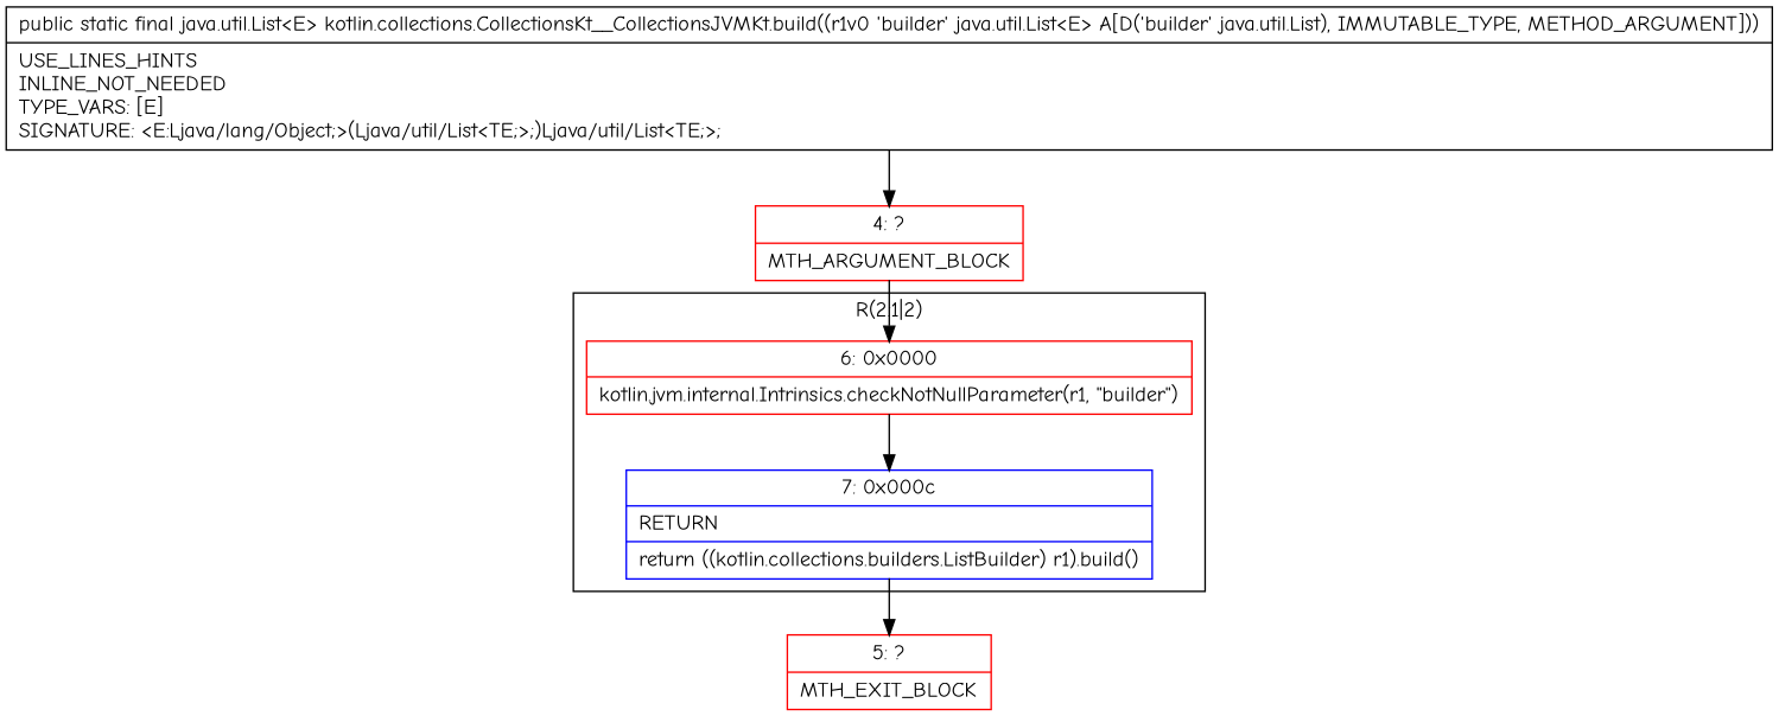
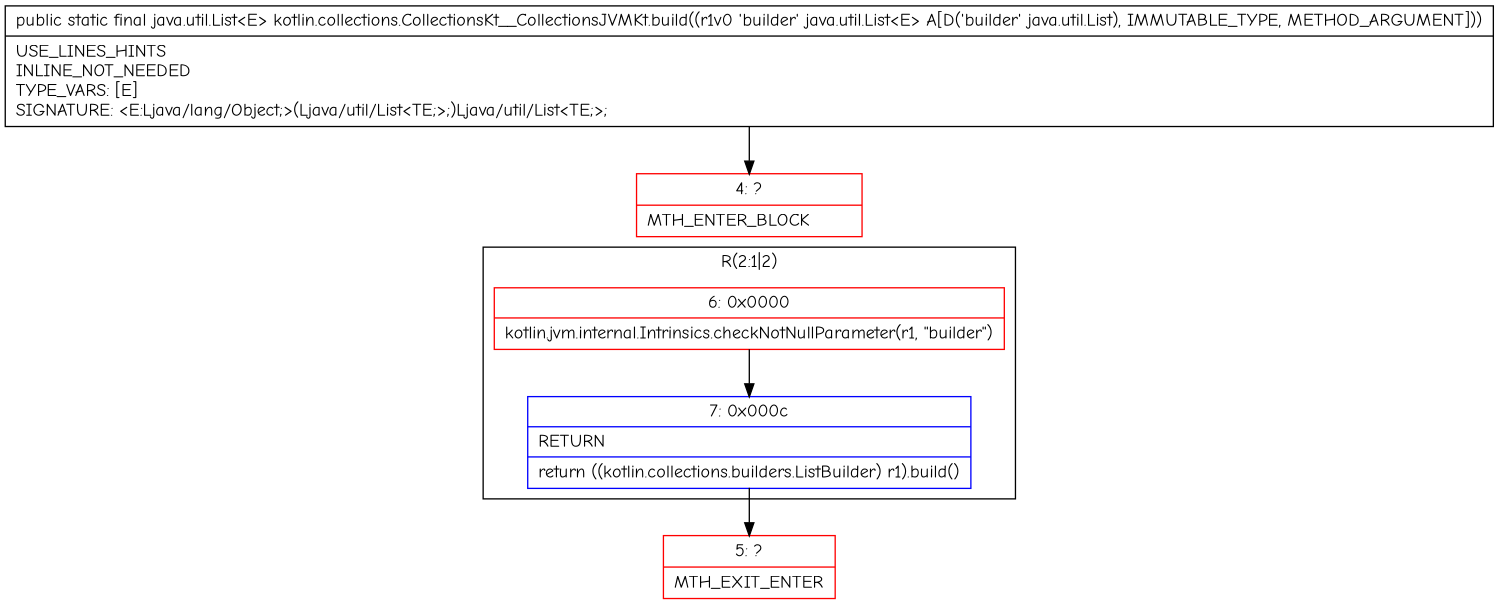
  digraph {
    fontname="Comic Neue"
    node [color=red fontname="Comic Neue" shape=record]
    edge [fontname="Comic Neue"]
    n1 [label="{6\:\ 0x0000|kotlin.jvm.internal.Intrinsics.checkNotNullParameter(r1, \"builder\")\l}"]
    n2 [color=blue label="{7\:\ 0x000c|RETURN\l|return ((kotlin.collections.builders.ListBuilder) r1).build()\l}"]
-   n3 [label="{5\:\ ?|MTH_EXIT_BLOCK\l}"]
-   n4 [label="{4\:\ ?|MTH_ARGUMENT_BLOCK\l}"]
+   n3 [label="{5\:\ ?|MTH_EXIT_ENTER\l}"]
+   n4 [label="{4\:\ ?|MTH_ENTER_BLOCK\l}"]
    n5 [label="{public static final java.util.List\<E\> kotlin.collections.CollectionsKt__CollectionsJVMKt.build((r1v0 'builder' java.util.List\<E\> A[D('builder' java.util.List), IMMUTABLE_TYPE, METHOD_ARGUMENT]))  | USE_LINES_HINTS\lINLINE_NOT_NEEDED\lTYPE_VARS: [E]\lSIGNATURE: \<E:Ljava\/lang\/Object;\>(Ljava\/util\/List\<TE;\>;)Ljava\/util\/List\<TE;\>;\l}" color=""]
    subgraph cluster_1 {
      label="R(2:1|2)"
      n1
      n2
    }
    n1 -> n2
    n2 -> n3
-   n4 -> n1
    n5 -> n4
  }
